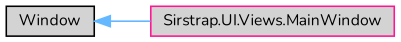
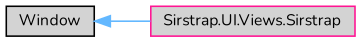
  digraph {
    rankdir=LR
    fontname=Nunito
    node [fillcolor=lightgrey fontname=Nunito fontsize=10 shape=box style=filled]
    n1 [color=black height=0.2 label=Window width=0.4]
-   n2 [color=deeppink height=0.2 label="Sirstrap.UI.Views.MainWindow" width=0.4]
+   n2 [color=deeppink height=0.2 label="Sirstrap.UI.Views.Sirstrap" width=0.4]
    n1 -> n2 [color=steelblue1 dir=back fontname=Nunito fontsize=10 labelfontname=Helvetica labelfontsize=10 style=solid]
  }
